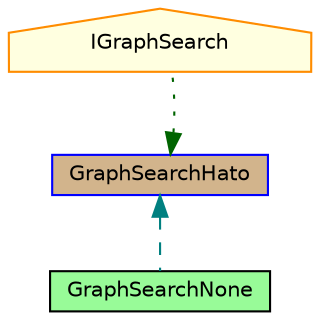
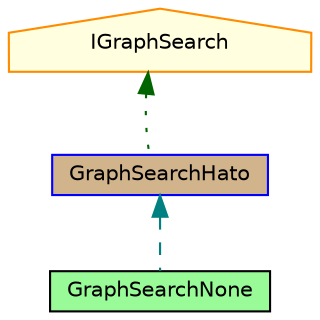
  digraph {
    node [fontname=Helvetica fontsize=10 shape=box style=filled]
    edge [dir=back fontname=Helvetica fontsize=10 labelfontname=Helvetica labelfontsize=10]
    n1 [color=darkorange fillcolor=lightyellow fontcolor=black height=0.2 label=IGraphSearch shape=house width=0.4]
    n2 [color=blue fillcolor=tan height=0.2 label=GraphSearchHato width=0.4]
    n3 [color=black fillcolor=palegreen height=0.2 label=GraphSearchNone width=0.4]
-   n2 -> n1 [color=darkgreen style=dotted]
+   n1 -> n2 [color=darkgreen style=dotted]
    n2 -> n3 [color=teal style=dashed]
  }
